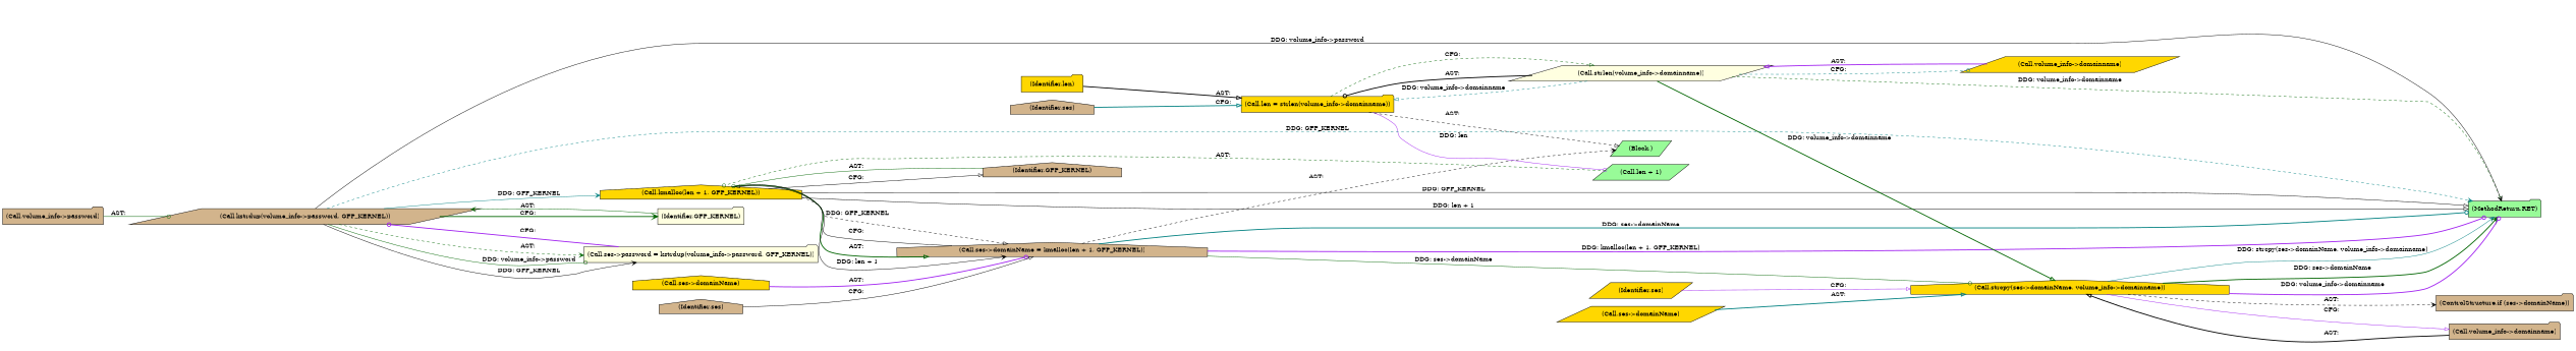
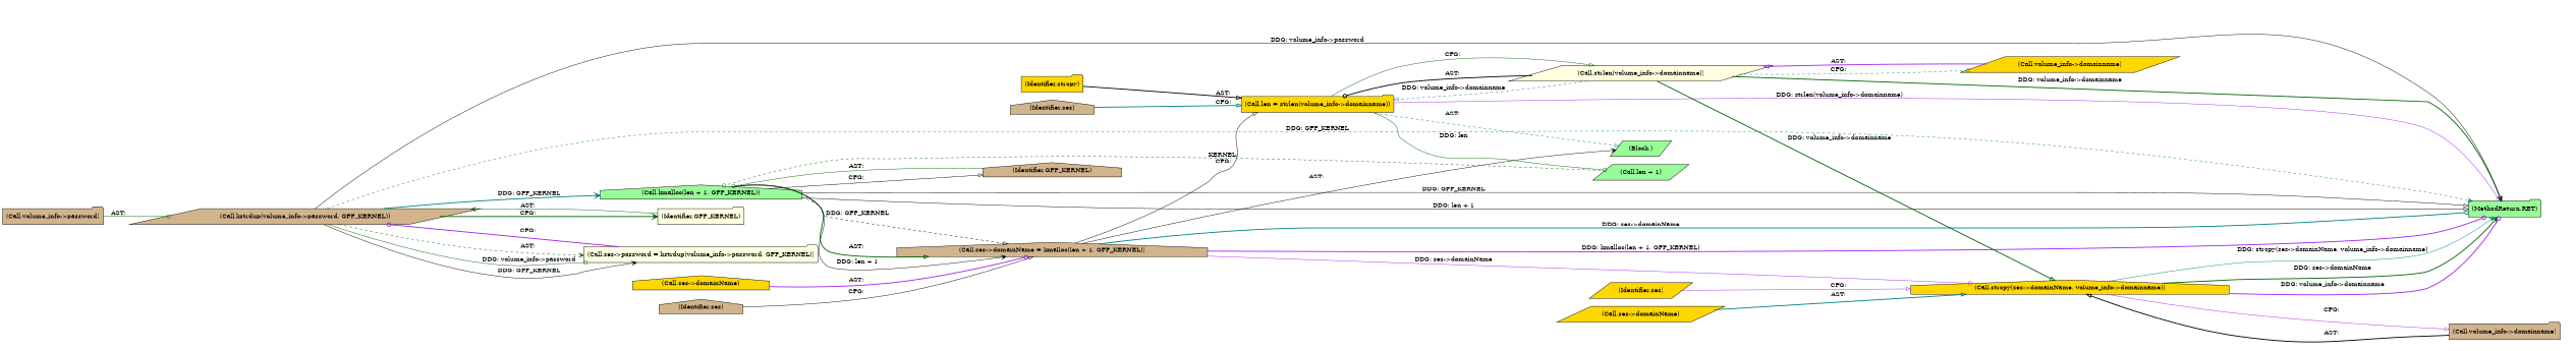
  digraph {
    rankdir=LR
    node [fillcolor=tan shape=folder style=filled]
    edge [arrowhead=onormal color=black style=solid]
-   n1 [fillcolor=gold label="(Call,kmalloc(len + 1, GFP_KERNEL))" shape=house]
+   n1 [fillcolor=palegreen label="(Call,kmalloc(len + 1, GFP_KERNEL))" shape=house]
    n2 [label="(Call,ses->domainName = kmalloc(len + 1, GFP_KERNEL))" shape=house]
    n3 [fillcolor=palegreen label="(MethodReturn,RET)"]
    n4 [label="(Identifier,GFP_KERNEL)" shape=house]
    n5 [fillcolor=palegreen label="(Block,)" shape=parallelogram]
    n6 [fillcolor=gold label="(Call,strcpy(ses->domainName, volume_info->domainname))" shape=house]
    n7 [fillcolor=gold label="(Call,len = strlen(volume_info->domainname))"]
    n8 [fillcolor=lightyellow label="(Call,strlen(volume_info->domainname))" shape=parallelogram]
    n9 [fillcolor=palegreen label="(Call,len + 1)" shape=parallelogram]
    n10 [fillcolor=gold label="(Call,volume_info->domainname)" shape=parallelogram]
-   n11 [label="(ControlStructure,if (ses->domainName))"]
    n12 [label="(Call,volume_info->domainname)"]
    n13 [label="(Call,kstrdup(volume_info->password, GFP_KERNEL))" shape=parallelogram]
    n14 [fillcolor=lightyellow label="(Identifier,GFP_KERNEL)"]
    n15 [fillcolor=lightyellow label="(Call,ses->password = kstrdup(volume_info->password, GFP_KERNEL))"]
    n16 [fillcolor=gold label="(Call,ses->domainName)" shape=house]
-   n17 [fillcolor=gold label="(Identifier,len)"]
+   n17 [fillcolor=gold label="(Identifier,strcpy)"]
    n18 [label="(Identifier,ses)" shape=house]
    n19 [fillcolor=gold label="(Identifier,ses)" shape=parallelogram]
    n20 [label="(Identifier,ses)" shape=house]
    n21 [label="(Call,volume_info->password)"]
    n22 [fillcolor=gold label="(Call,ses->domainName)" shape=parallelogram]
    n1 -> n2 [color=darkgreen label="AST: " style=bold]
    n1 -> n2 [arrowhead=vee label="DDG: len + 1"]
    n1 -> n2 [label="DDG: GFP_KERNEL" style=dashed]
    n1 -> n3 [label="DDG: len + 1"]
    n1 -> n3 [label="DDG: GFP_KERNEL"]
    n1 -> n4 [label="CFG: "]
-   n2 -> n1 [label="CFG: "]
+   n2 -> n7 [label="CFG: "]
    n2 -> n3 [arrowhead=odot color=purple label="DDG: kmalloc(len + 1, GFP_KERNEL)" style=bold]
    n2 -> n3 [arrowhead=odot color=teal label="DDG: ses->domainName" style=bold]
-   n2 -> n5 [arrowhead=vee label="AST: " style=dashed]
-   n2 -> n6 [arrowhead=odot color=darkgreen label="DDG: ses->domainName"]
+   n2 -> n5 [arrowhead=vee label="AST: "]
+   n2 -> n6 [arrowhead=odot color=purple label="DDG: ses->domainName"]
    n4 -> n1 [arrowhead=odot color=darkgreen label="AST: "]
    n6 -> n3 [arrowhead=vee color=teal label="DDG: strcpy(ses->domainName, volume_info->domainname)"]
    n6 -> n3 [arrowhead=vee color=darkgreen label="DDG: ses->domainName" style=bold]
    n6 -> n3 [arrowhead=odot color=purple label="DDG: volume_info->domainname" style=bold]
-   n6 -> n11 [arrowhead=vee label="AST: " style=dashed]
    n6 -> n12 [color=purple label="CFG: "]
-   n7 -> n5 [label="AST: " style=dashed]
-   n7 -> n8 [color=darkgreen label="CFG: " style=dashed]
-   n7 -> n9 [arrowhead=odot color=purple label="DDG: len"]
-   n8 -> n3 [color=darkgreen label="DDG: volume_info->domainname" style=dashed]
+   n7 -> n3 [color=purple label="DDG: strlen(volume_info->domainname)"]
+   n7 -> n5 [color=teal label="AST: " style=dashed]
+   n7 -> n8 [color=darkgreen label="CFG: "]
+   n7 -> n9 [arrowhead=odot color=darkgreen label="DDG: len"]
+   n8 -> n3 [color=darkgreen label="DDG: volume_info->domainname" style=bold]
    n8 -> n6 [color=darkgreen label="DDG: volume_info->domainname" style=bold]
    n8 -> n7 [arrowhead=odot label="AST: " style=bold]
    n8 -> n7 [color=teal label="DDG: volume_info->domainname" style=dashed]
    n8 -> n10 [arrowhead=odot color=teal label="CFG: " style=dashed]
-   n9 -> n1 [arrowhead=odot color=darkgreen label="AST: " style=dashed]
+   n9 -> n1 [arrowhead=odot color=darkgreen label="KERNEL: " style=dashed]
    n10 -> n8 [color=purple label="AST: " style=bold]
    n12 -> n6 [label="AST: " style=bold]
-   n13 -> n1 [arrowhead=vee color=teal label="DDG: GFP_KERNEL"]
+   n13 -> n1 [arrowhead=vee color=teal label="DDG: GFP_KERNEL" style=bold]
    n13 -> n3 [arrowhead=vee label="DDG: volume_info->password"]
    n13 -> n3 [arrowhead=vee color=teal label="DDG: GFP_KERNEL" style=dashed]
    n13 -> n14 [arrowhead=vee color=darkgreen label="CFG: " style=bold]
    n13 -> n15 [arrowhead=vee color=darkgreen label="AST: " style=dashed]
    n13 -> n15 [arrowhead=odot color=darkgreen label="DDG: volume_info->password"]
    n13 -> n15 [arrowhead=vee label="DDG: GFP_KERNEL"]
    n14 -> n13 [arrowhead=vee color=darkgreen label="AST: "]
    n15 -> n13 [arrowhead=odot color=purple label="CFG: " style=bold]
    n16 -> n2 [arrowhead=odot color=purple label="AST: " style=bold]
    n17 -> n7 [label="AST: " style=bold]
    n18 -> n7 [color=teal label="CFG: " style=bold]
    n19 -> n6 [color=purple label="CFG: "]
    n20 -> n2 [label="CFG: "]
    n21 -> n13 [arrowhead=odot color=darkgreen label="AST: "]
    n22 -> n6 [color=teal label="AST: " style=bold]
  }
